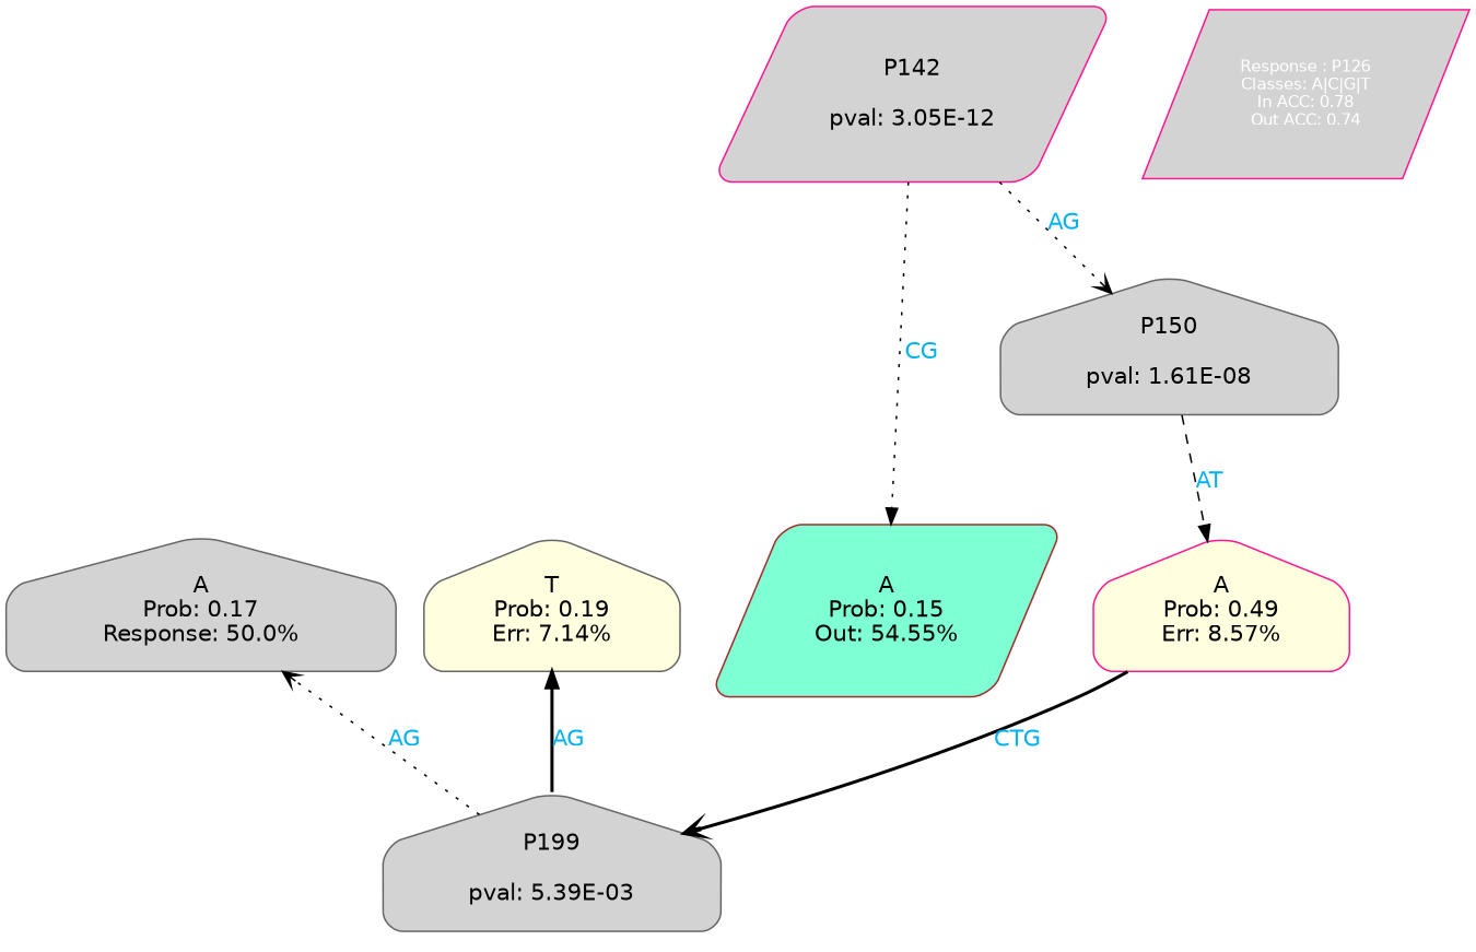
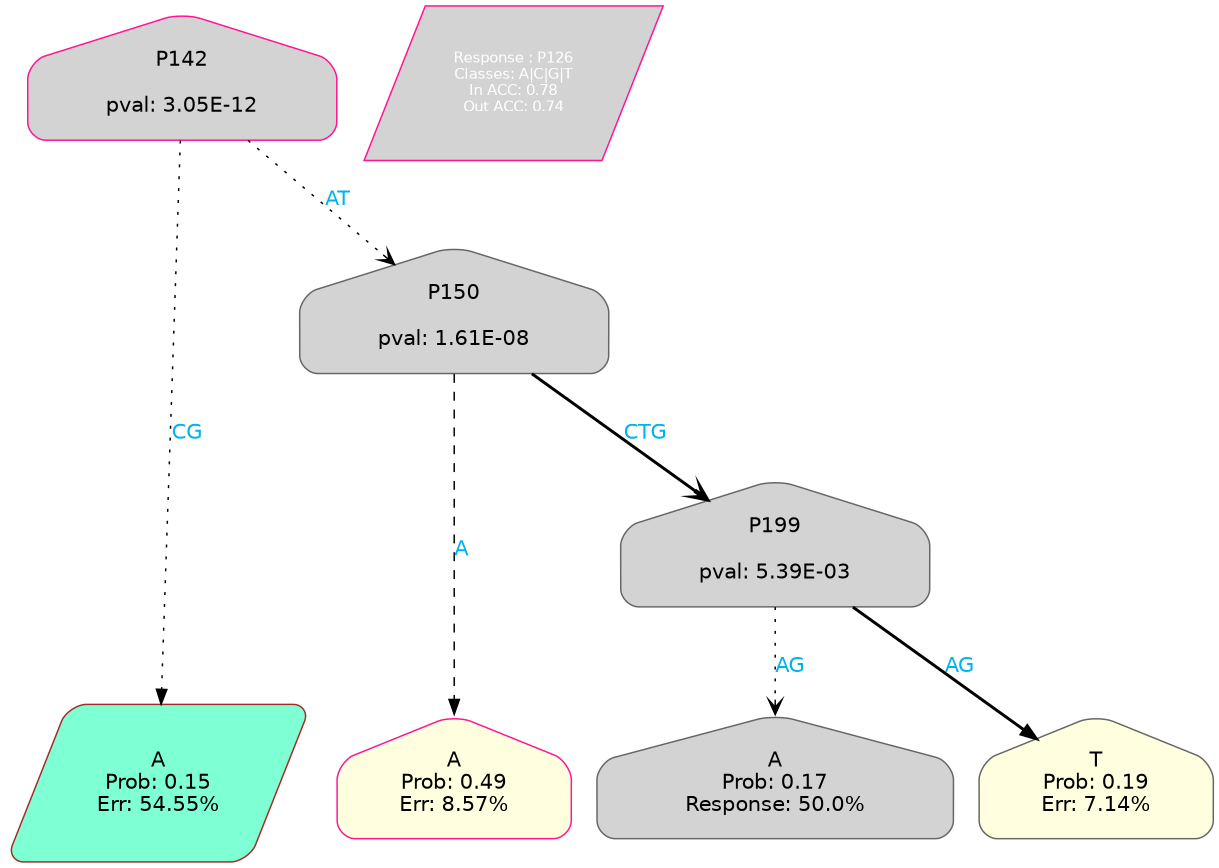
  digraph {
    fontname="DejaVu Sans"
    ranksep=equally
    splines=polylines
    node [color=gray40 fillcolor=lightgrey fontname="DejaVu Sans" shape=house style="filled, rounded"]
    edge [arrowhead=normal fontcolor=deepskyblue2 fontname="DejaVu Sans" style=dotted]
    n1 [color=deeppink fillcolor=lightyellow label="A\nProb: 0.49\nErr: 8.57%"]
    n2 [label="A\nProb: 0.17\nResponse: 50.0%"]
    n3 [fillcolor=lightyellow label="T\nProb: 0.19\nErr: 7.14%"]
-   n4 [color=brown fillcolor=aquamarine label="A\nProb: 0.15\nOut: 54.55%" shape=parallelogram]
+   n4 [color=brown fillcolor=aquamarine label="A\nProb: 0.15\nErr: 54.55%" shape=parallelogram]
    n5 [align=left color=deeppink fontcolor=white fontsize=10 label="Response : P126\nClasses: A|C|G|T\nIn ACC: 0.78\nOut ACC: 0.74\n" shape=parallelogram style=filled]
-   n6 [color=deeppink label="P142\n\npval: 3.05E-12" shape=parallelogram]
+   n6 [color=deeppink label="P142\n\npval: 3.05E-12"]
    n7 [label="P150\n\npval: 1.61E-08"]
    n8 [label="P199\n\npval: 5.39E-03"]
    subgraph sub_1 {
      rank=same
      n1
      n2
      n3
      n4
    }
    subgraph sub_2 {
      rank=same
      n5
      n6
    }
    n6 -> n4 [label=CG]
-   n6 -> n7 [arrowhead=vee label=AG]
-   n7 -> n1 [label=AT style=dashed]
-   n1 -> n8 [arrowhead=vee label=CTG style=bold]
+   n6 -> n7 [arrowhead=vee label=AT]
+   n7 -> n1 [label=A style=dashed]
+   n7 -> n8 [arrowhead=vee label=CTG style=bold]
    n8 -> n2 [arrowhead=vee label=AG]
    n8 -> n3 [label=AG style=bold]
  }
